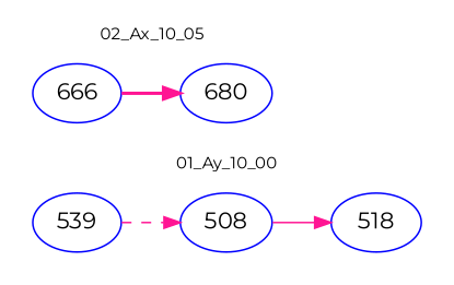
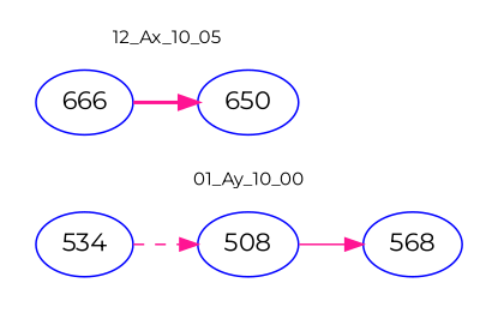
  digraph {
    fontname=Montserrat
    rankdir=LR
    node [color=blue fontname=Montserrat]
    edge [color=deeppink fontname=Montserrat]
-   n1 [label=539]
+   n1 [label=534]
    n2 [label=508]
-   n3 [label=518]
+   n3 [label=568]
    n4 [label=666]
-   n5 [label=680]
+   n5 [label=650]
    subgraph cluster_1 {
      color=white
      fontsize=10
      label="01_Ay_10_00"
      n1
      n2
      n3
    }
    subgraph cluster_2 {
      color=white
      fontsize=10
-     label="02_Ax_10_05"
+     label="12_Ax_10_05"
      n4
      n5
    }
    n1 -> n2 [style=dashed]
    n2 -> n3 [style=solid]
    n4 -> n5 [style=bold]
  }
